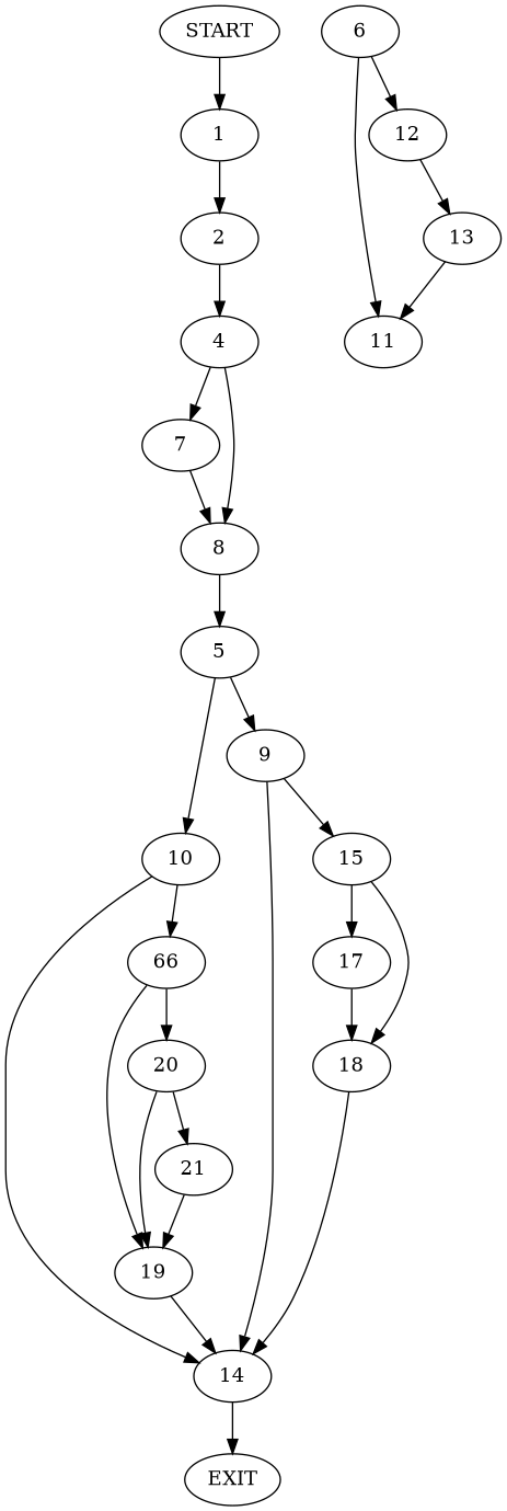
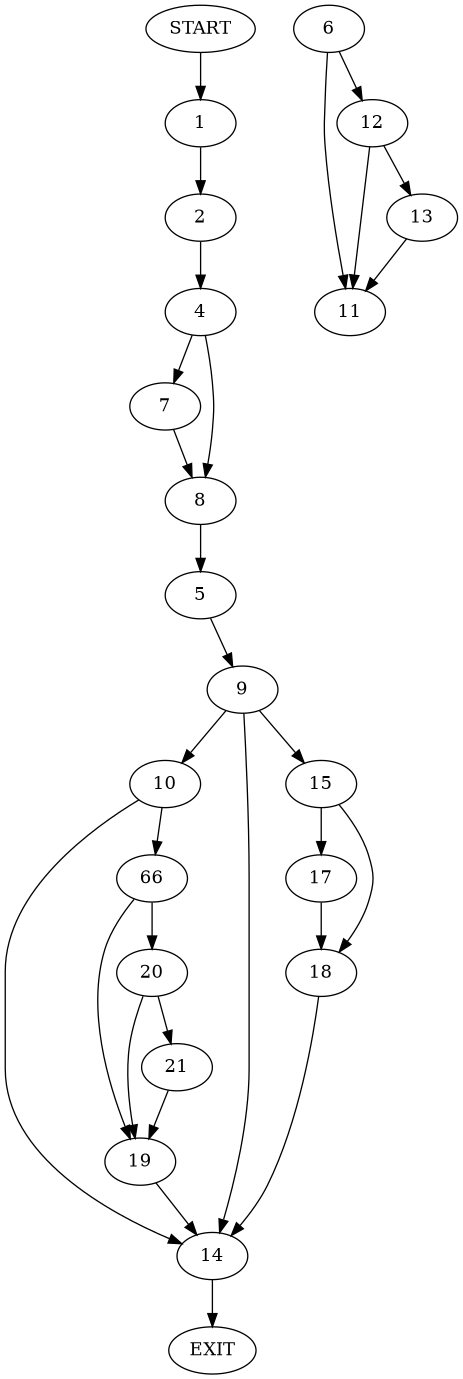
  digraph {
    n1 [label=START]
    1
    2
    n4 [label=EXIT]
    4
    7
    8
    5
    9
    10
    6
    11
    12
    14
    15
    n16 [label=66]
    13
    17
    18
    19
    20
    21
    n1 -> 1
    1 -> 2
    2 -> 4
    4 -> 7
    4 -> 8
    7 -> 8
    8 -> 5
    5 -> 9
-   5 -> 10
+   9 -> 10
    9 -> 14
    9 -> 15
    10 -> 14
    10 -> n16
    6 -> 11
    6 -> 12
+   12 -> 11
    12 -> 13
    14 -> n4
    15 -> 17
    15 -> 18
    n16 -> 19
    n16 -> 20
    13 -> 11
    17 -> 18
    18 -> 14
    19 -> 14
    20 -> 19
    20 -> 21
    21 -> 19
  }
